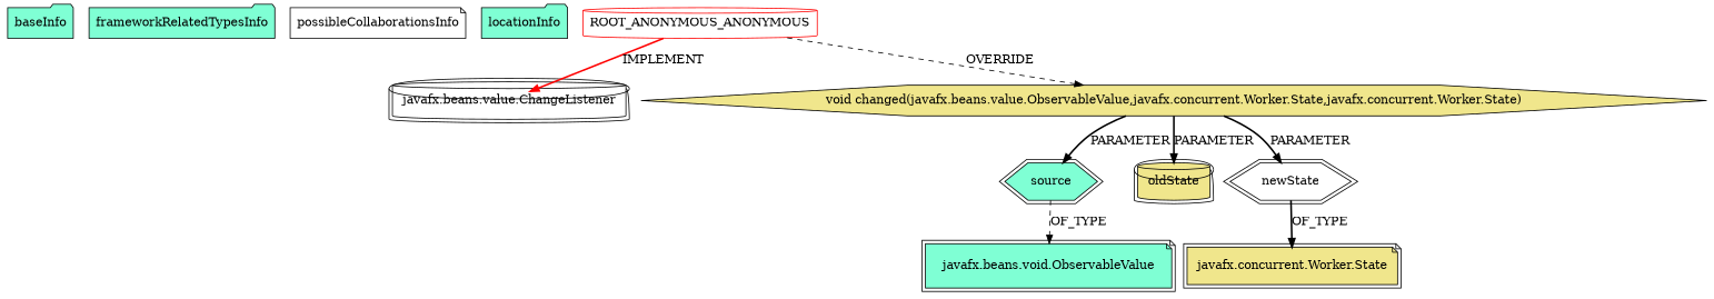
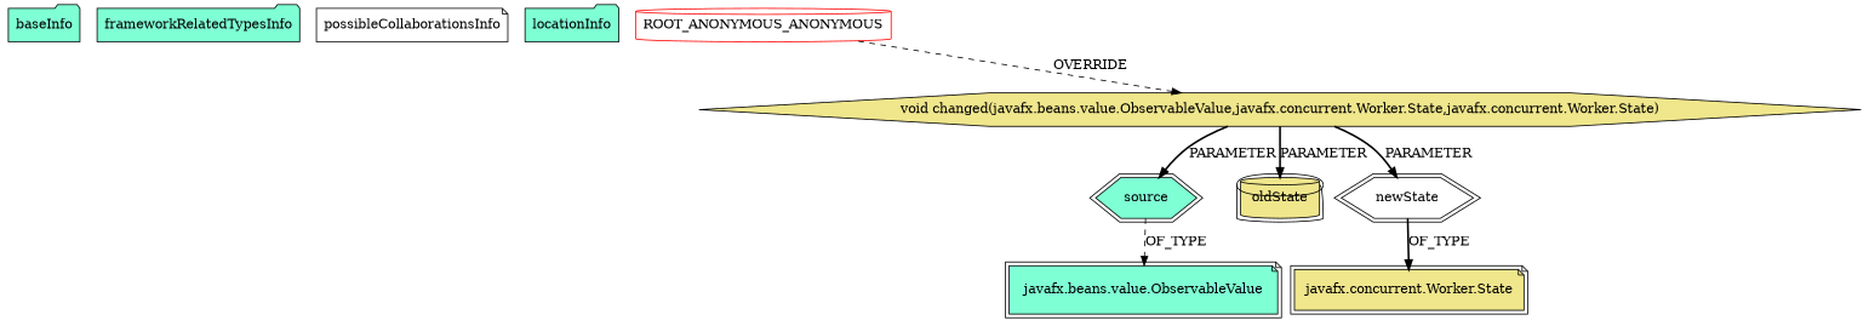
  digraph {
    node [fillcolor=aquamarine shape=folder style=filled isFrameworkType=true]
    edge [style=bold]
    baseInfo [category=extension_graph graphId=2342 isAnonymous=true possibleRelation=false isFrameworkType=""]
    frameworkRelatedTypesInfo [0="javafx.beans.value.ChangeListener" isFrameworkType=""]
    possibleCollaborationsInfo [fillcolor=white shape=note isFrameworkType=""]
    locationInfo [contextSignature="void search(javafx.event.ActionEvent)" filePath="/daprog-spring-javafx-sampleapp/spring-javafx-sampleapp-master/spring-javafx-client/src/main/java/pl/daprog/springjavafx/client/customer/CustomerListPresenter.java" graphId=2342 projectName="daprog-spring-javafx-sampleapp" isFrameworkType=""]
    n5 [color=red fillcolor=white isFrameworkType=false label=ROOT_ANONYMOUS_ANONYMOUS shape=cylinder vertexType=ROOT_ANONYMOUS_DECLARATION]
-   n6 [fillcolor=white label="javafx.beans.value.ChangeListener" peripheries=2 shape=cylinder vertexType=FRAMEWORK_INTERFACE_TYPE]
    n7 [fillcolor=khaki isFrameworkType=false label="void changed(javafx.beans.value.ObservableValue,javafx.concurrent.Worker.State,javafx.concurrent.Worker.State)" shape=hexagon vertexType=OVERRIDING_METHOD_DECLARATION]
    n8 [label=source peripheries=2 shape=hexagon vertexType=PARAMETER_DECLARATION]
    n9 [fillcolor=khaki label=oldState peripheries=2 shape=cylinder vertexType=PARAMETER_DECLARATION]
    n10 [fillcolor=white label=newState peripheries=2 shape=hexagon vertexType=PARAMETER_DECLARATION]
-   n11 [label="javafx.beans.void.ObservableValue" peripheries=2 shape=note vertexType=FRAMEWORK_INTERFACE_TYPE]
+   n11 [label="javafx.beans.value.ObservableValue" peripheries=2 shape=note vertexType=FRAMEWORK_INTERFACE_TYPE]
    n12 [fillcolor=khaki label="javafx.concurrent.Worker.State" peripheries=2 shape=note vertexType=FRAMEWORK_CLASS_TYPE]
-   n5 -> n6 [color=red label=IMPLEMENT]
    n5 -> n7 [label=OVERRIDE style=dashed]
    n7 -> n8 [label=PARAMETER]
    n7 -> n9 [label=PARAMETER]
    n7 -> n10 [label=PARAMETER]
    n8 -> n11 [label=OF_TYPE style=dashed]
    n10 -> n12 [label=OF_TYPE]
  }
